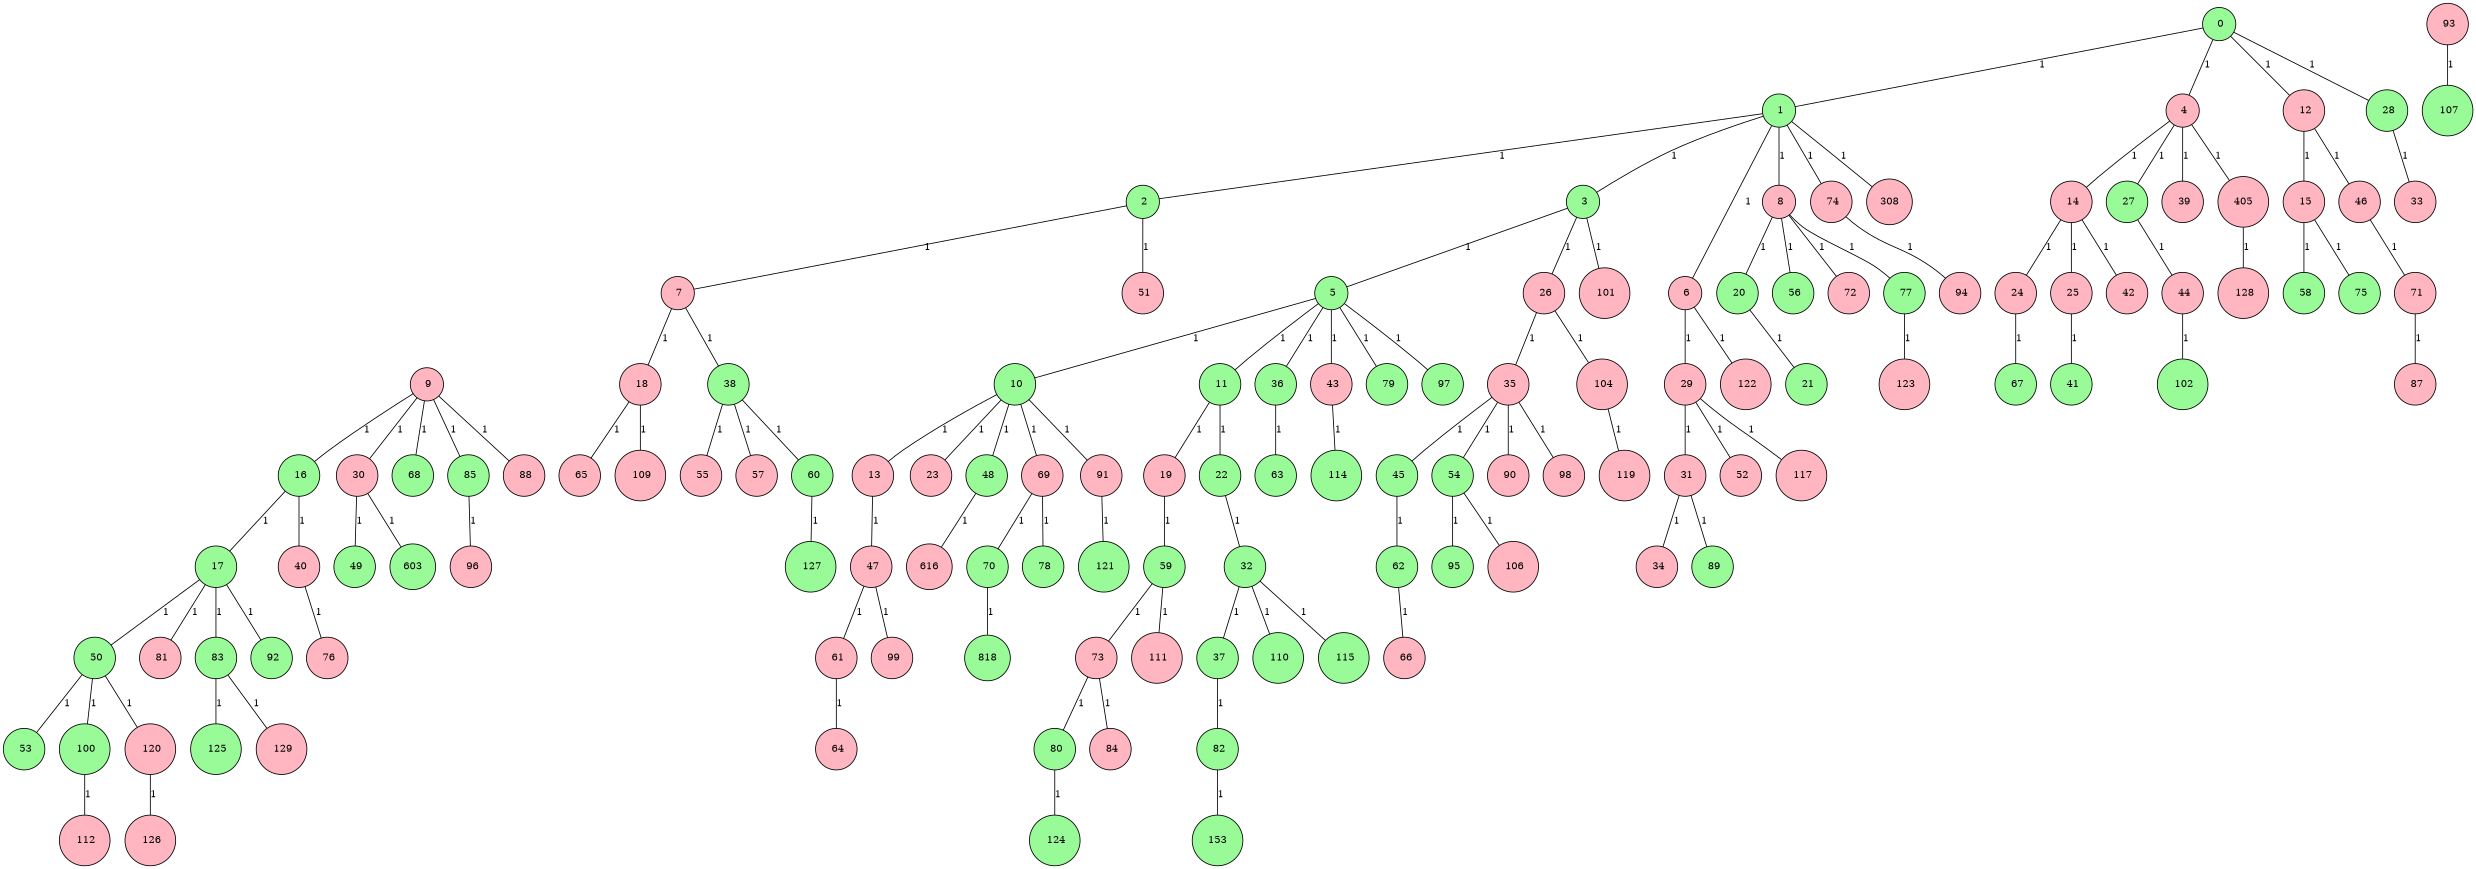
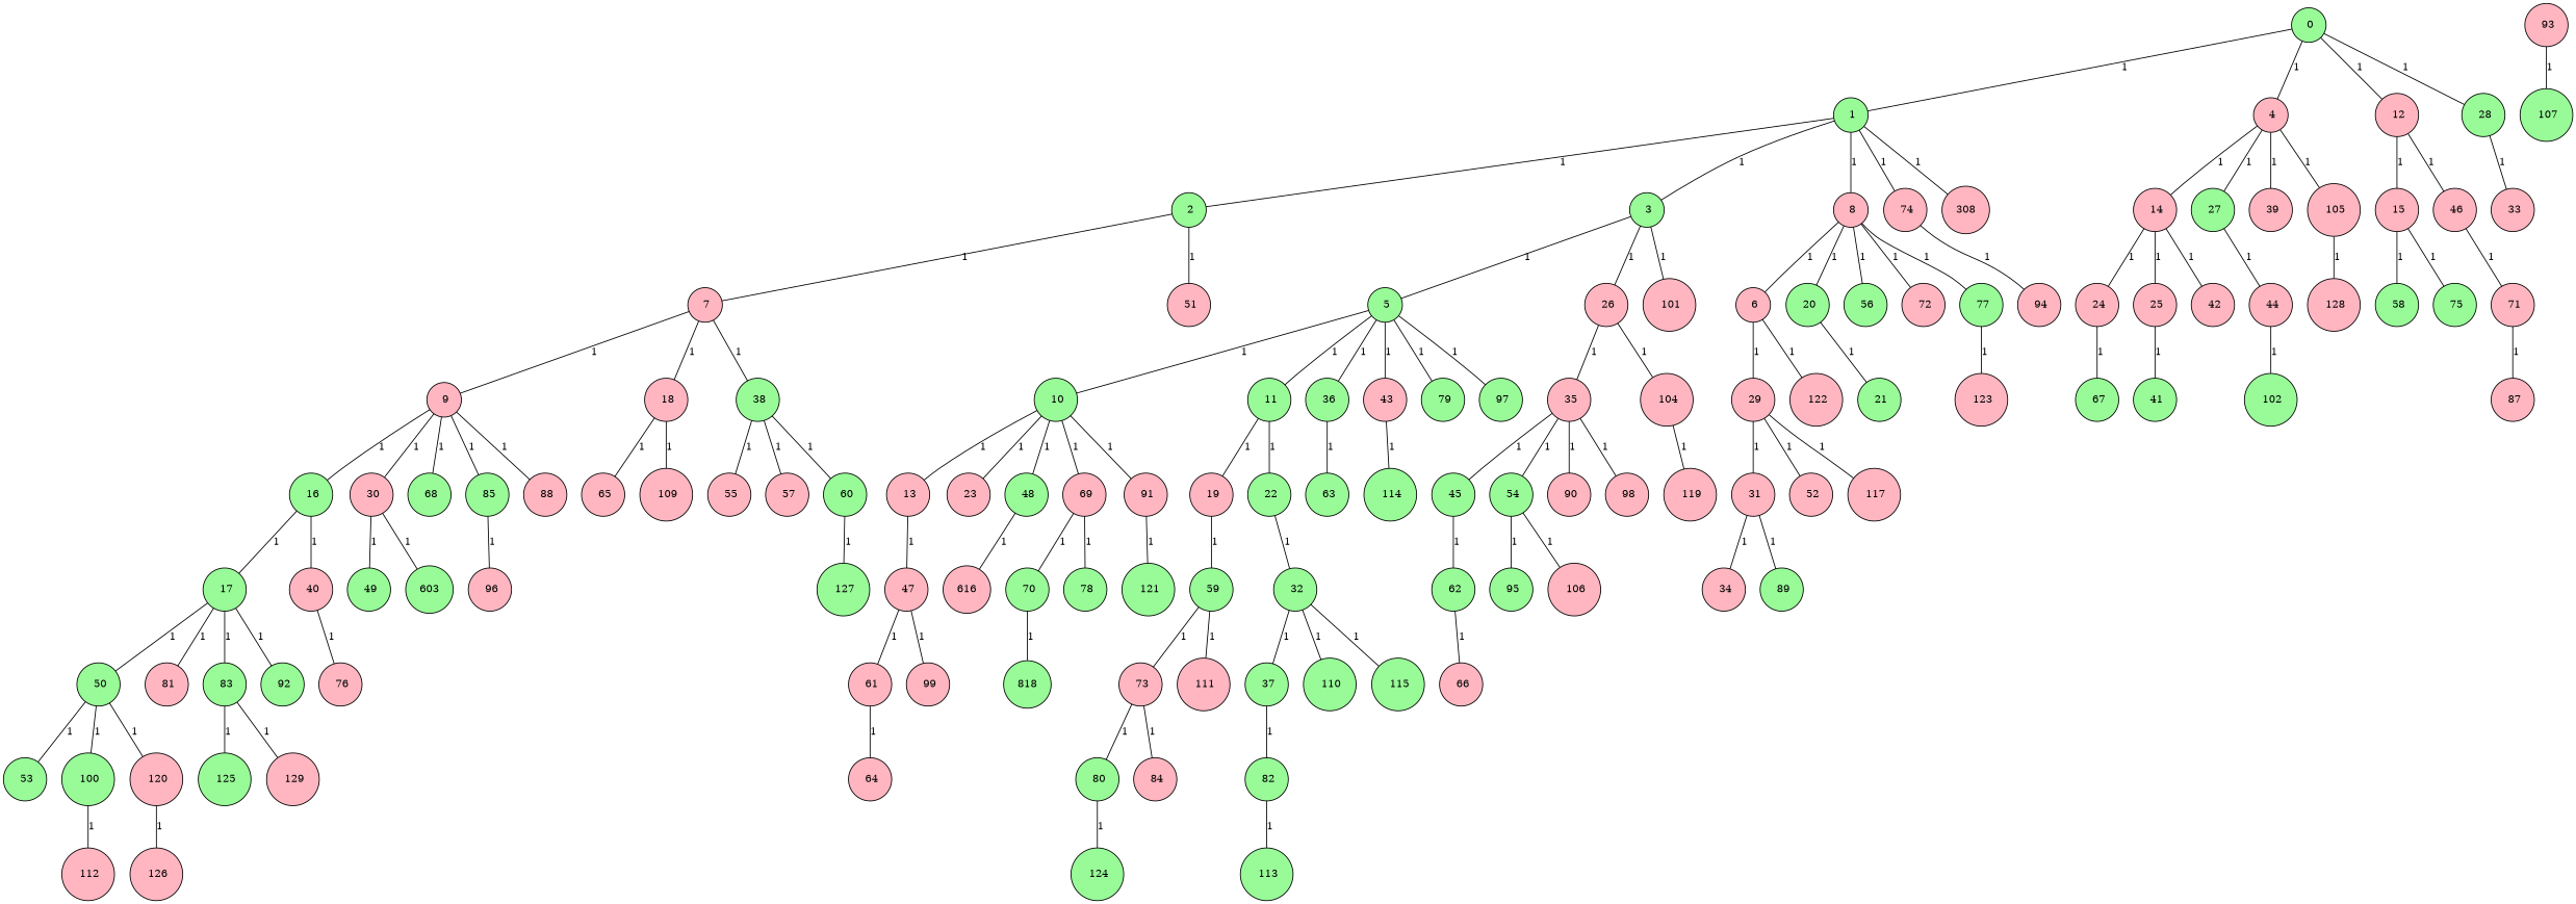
  graph {
    fixedsize="true;"
    node [color=black fillcolor=lightpink fontsize=12 hight=.12 shape=circle style=filled]
    edge [fontsize=12]
    n1 [fillcolor=palegreen label=" 0" width=.12]
    n2 [fillcolor=palegreen label=" 1" width=.12]
    n3 [label=" 4" width=.12]
    n4 [label=" 12" width=.12]
    n5 [fillcolor=palegreen label=" 28" width=.12]
    n6 [fillcolor=palegreen label=" 2" width=.12]
    n7 [fillcolor=palegreen label=" 3" width=.12]
    n8 [label=" 6" width=.12]
    n9 [label=" 8" width=.12]
    n10 [label=" 74" width=.12]
    n11 [label=308 width=.12]
    n12 [label=" 14" width=.12]
    n13 [fillcolor=palegreen label=" 27" width=.12]
    n14 [label=" 39" width=.12]
-   n15 [label=405 width=.12]
+   n15 [label=" 105" width=.12]
    n16 [label=" 15" width=.12]
    n17 [label=" 46" width=.12]
    n18 [label=" 33" width=.12]
    n19 [label=" 7" width=.12]
    n20 [label=" 51" width=.12]
    n21 [fillcolor=palegreen label=" 5" width=.12]
    n22 [label=" 26" width=.12]
    n23 [label=" 101" width=.12]
    n24 [label=" 29" width=.12]
    n25 [label=" 122" width=.12]
    n26 [fillcolor=palegreen label=" 20" width=.12]
    n27 [fillcolor=palegreen label=" 56" width=.12]
    n28 [label=" 72" width=.12]
    n29 [fillcolor=palegreen label=" 77" width=.12]
    n30 [label=" 94" width=.12]
    n31 [label=" 9" width=.12]
    n32 [label=" 18" width=.12]
    n33 [fillcolor=palegreen label=" 38" width=.12]
    n34 [fillcolor=palegreen label=" 10" width=.12]
    n35 [fillcolor=palegreen label=" 11" width=.12]
    n36 [fillcolor=palegreen label=" 36" width=.12]
    n37 [label=" 43" width=.12]
    n38 [fillcolor=palegreen label=" 79" width=.12]
    n39 [fillcolor=palegreen label=" 97" width=.12]
    n40 [label=" 35" width=.12]
    n41 [label=" 104" width=.12]
    n42 [label=" 24" width=.12]
    n43 [label=" 25" width=.12]
    n44 [label=" 42" width=.12]
    n45 [label=" 44" width=.12]
    n46 [label=" 128" width=.12]
    n47 [label=" 13" width=.12]
    n48 [label=" 23" width=.12]
    n49 [fillcolor=palegreen label=" 48" width=.12]
    n50 [label=" 69" width=.12]
    n51 [label=" 91" width=.12]
    n52 [label=" 19" width=.12]
    n53 [fillcolor=palegreen label=" 22" width=.12]
    n54 [fillcolor=palegreen label=" 63" width=.12]
    n55 [fillcolor=palegreen label=" 114" width=.12]
    n56 [label=" 31" width=.12]
    n57 [label=" 52" width=.12]
    n58 [label=" 117" width=.12]
    n59 [fillcolor=palegreen label=" 16" width=.12]
    n60 [label=" 30" width=.12]
    n61 [fillcolor=palegreen label=" 68" width=.12]
    n62 [fillcolor=palegreen label=" 85" width=.12]
    n63 [label=" 88" width=.12]
    n64 [label=" 65" width=.12]
    n65 [label=" 109" width=.12]
    n66 [label=" 55" width=.12]
    n67 [label=" 57" width=.12]
    n68 [fillcolor=palegreen label=" 60" width=.12]
    n69 [fillcolor=palegreen label=" 21" width=.12]
    n70 [label=" 123" width=.12]
    n71 [fillcolor=palegreen label=" 17" width=.12]
    n72 [label=" 40" width=.12]
    n73 [fillcolor=palegreen label=" 49" width=.12]
    n74 [fillcolor=palegreen label=603 width=.12]
    n75 [label=" 96" width=.12]
    n76 [label=" 47" width=.12]
    n77 [label=616 width=.12]
    n78 [fillcolor=palegreen label=" 70" width=.12]
    n79 [fillcolor=palegreen label=" 78" width=.12]
    n80 [fillcolor=palegreen label=" 121" width=.12]
    n81 [fillcolor=palegreen label=" 59" width=.12]
    n82 [fillcolor=palegreen label=" 32" width=.12]
    n83 [label=" 93" width=.12]
    n84 [fillcolor=palegreen label=" 107" width=.12]
    n85 [fillcolor=palegreen label=" 58" width=.12]
    n86 [fillcolor=palegreen label=" 75" width=.12]
    n87 [label=" 71" width=.12]
    n88 [label=" 61" width=.12]
    n89 [label=" 99" width=.12]
    n90 [fillcolor=palegreen label=" 67" width=.12]
    n91 [fillcolor=palegreen label=" 41" width=.12]
    n92 [fillcolor=palegreen label=" 50" width=.12]
    n93 [label=" 81" width=.12]
    n94 [fillcolor=palegreen label=" 83" width=.12]
    n95 [fillcolor=palegreen label=" 92" width=.12]
    n96 [label=" 76" width=.12]
    n97 [fillcolor=palegreen label=" 53" width=.12]
    n98 [fillcolor=palegreen label=" 100" width=.12]
    n99 [label=" 120" width=.12]
    n100 [fillcolor=palegreen label=" 125" width=.12]
    n101 [label=" 129" width=.12]
    n102 [label=" 73" width=.12]
    n103 [label=" 111" width=.12]
    n104 [fillcolor=palegreen label=" 37" width=.12]
    n105 [fillcolor=palegreen label=" 110" width=.12]
    n106 [fillcolor=palegreen label=" 115" width=.12]
    n107 [fillcolor=palegreen label=" 45" width=.12]
    n108 [fillcolor=palegreen label=" 54" width=.12]
    n109 [label=" 90" width=.12]
    n110 [label=" 98" width=.12]
    n111 [label=" 119" width=.12]
    n112 [fillcolor=palegreen label=" 102" width=.12]
    n113 [label=" 34" width=.12]
    n114 [fillcolor=palegreen label=" 89" width=.12]
    n115 [fillcolor=palegreen label=" 82" width=.12]
    n116 [fillcolor=palegreen label=" 62" width=.12]
    n117 [fillcolor=palegreen label=" 95" width=.12]
    n118 [label=" 106" width=.12]
-   n119 [fillcolor=palegreen label=153 width=.12]
+   n119 [fillcolor=palegreen label=" 113" width=.12]
    n120 [fillcolor=palegreen label=" 127" width=.12]
    n121 [label=" 66" width=.12]
    n122 [label=" 87" width=.12]
    n123 [label=" 64" width=.12]
    n124 [label=" 112" width=.12]
    n125 [label=" 126" width=.12]
    n126 [fillcolor=palegreen label=" 80" width=.12]
    n127 [label=" 84" width=.12]
    n128 [fillcolor=palegreen label=818 width=.12]
    n129 [fillcolor=palegreen label=" 124" width=.12]
    n1 -- n2 [label=1]
    n1 -- n3 [label=1]
    n1 -- n4 [label=1]
    n1 -- n5 [label=1]
    n2 -- n6 [label=1]
    n2 -- n7 [label=1]
-   n2 -- n8 [label=1]
+   n9 -- n8 [label=1]
    n2 -- n9 [label=1]
    n2 -- n10 [label=1]
    n2 -- n11 [label=1]
    n3 -- n12 [label=1]
    n3 -- n13 [label=1]
    n3 -- n14 [label=1]
    n3 -- n15 [label=1]
    n4 -- n16 [label=1]
    n4 -- n17 [label=1]
    n5 -- n18 [label=1]
    n6 -- n19 [label=1]
    n6 -- n20 [label=1]
    n7 -- n21 [label=1]
    n7 -- n22 [label=1]
    n7 -- n23 [label=1]
    n8 -- n24 [label=1]
    n8 -- n25 [label=1]
    n9 -- n26 [label=1]
    n9 -- n27 [label=1]
    n9 -- n28 [label=1]
    n9 -- n29 [label=1]
    n10 -- n30 [label=1]
    n12 -- n42 [label=1]
    n12 -- n43 [label=1]
    n12 -- n44 [label=1]
    n13 -- n45 [label=1]
    n15 -- n46 [label=1]
    n16 -- n85 [label=1]
    n16 -- n86 [label=1]
    n17 -- n87 [label=1]
+   n19 -- n31 [label=1]
    n19 -- n32 [label=1]
    n19 -- n33 [label=1]
    n21 -- n34 [label=1]
    n21 -- n35 [label=1]
    n21 -- n36 [label=1]
    n21 -- n37 [label=1]
    n21 -- n38 [label=1]
    n21 -- n39 [label=1]
    n22 -- n40 [label=1]
    n22 -- n41 [label=1]
    n24 -- n56 [label=1]
    n24 -- n57 [label=1]
    n24 -- n58 [label=1]
    n26 -- n69 [label=1]
    n29 -- n70 [label=1]
    n31 -- n59 [label=1]
    n31 -- n60 [label=1]
    n31 -- n61 [label=1]
    n31 -- n62 [label=1]
    n31 -- n63 [label=1]
    n32 -- n64 [label=1]
    n32 -- n65 [label=1]
    n33 -- n66 [label=1]
    n33 -- n67 [label=1]
    n33 -- n68 [label=1]
    n34 -- n47 [label=1]
    n34 -- n48 [label=1]
    n34 -- n49 [label=1]
    n34 -- n50 [label=1]
    n34 -- n51 [label=1]
    n35 -- n52 [label=1]
    n35 -- n53 [label=1]
    n36 -- n54 [label=1]
    n37 -- n55 [label=1]
    n40 -- n107 [label=1]
    n40 -- n108 [label=1]
    n40 -- n109 [label=1]
    n40 -- n110 [label=1]
    n41 -- n111 [label=1]
    n42 -- n90 [label=1]
    n43 -- n91 [label=1]
    n45 -- n112 [label=1]
    n47 -- n76 [label=1]
    n49 -- n77 [label=1]
    n50 -- n78 [label=1]
    n50 -- n79 [label=1]
    n51 -- n80 [label=1]
    n52 -- n81 [label=1]
    n53 -- n82 [label=1]
    n56 -- n113 [label=1]
    n56 -- n114 [label=1]
    n59 -- n71 [label=1]
    n59 -- n72 [label=1]
    n60 -- n73 [label=1]
    n60 -- n74 [label=1]
    n62 -- n75 [label=1]
    n68 -- n120 [label=1]
    n71 -- n92 [label=1]
    n71 -- n93 [label=1]
    n71 -- n94 [label=1]
    n71 -- n95 [label=1]
    n72 -- n96 [label=1]
    n76 -- n88 [label=1]
    n76 -- n89 [label=1]
    n78 -- n128 [label=1]
    n81 -- n102 [label=1]
    n81 -- n103 [label=1]
    n82 -- n104 [label=1]
    n82 -- n105 [label=1]
    n82 -- n106 [label=1]
    n83 -- n84 [label=1]
    n87 -- n122 [label=1]
    n88 -- n123 [label=1]
    n92 -- n97 [label=1]
    n92 -- n98 [label=1]
    n92 -- n99 [label=1]
    n94 -- n100 [label=1]
    n94 -- n101 [label=1]
    n98 -- n124 [label=1]
    n99 -- n125 [label=1]
    n102 -- n126 [label=1]
    n102 -- n127 [label=1]
    n104 -- n115 [label=1]
    n107 -- n116 [label=1]
    n108 -- n117 [label=1]
    n108 -- n118 [label=1]
    n115 -- n119 [label=1]
    n116 -- n121 [label=1]
    n126 -- n129 [label=1]
  }
